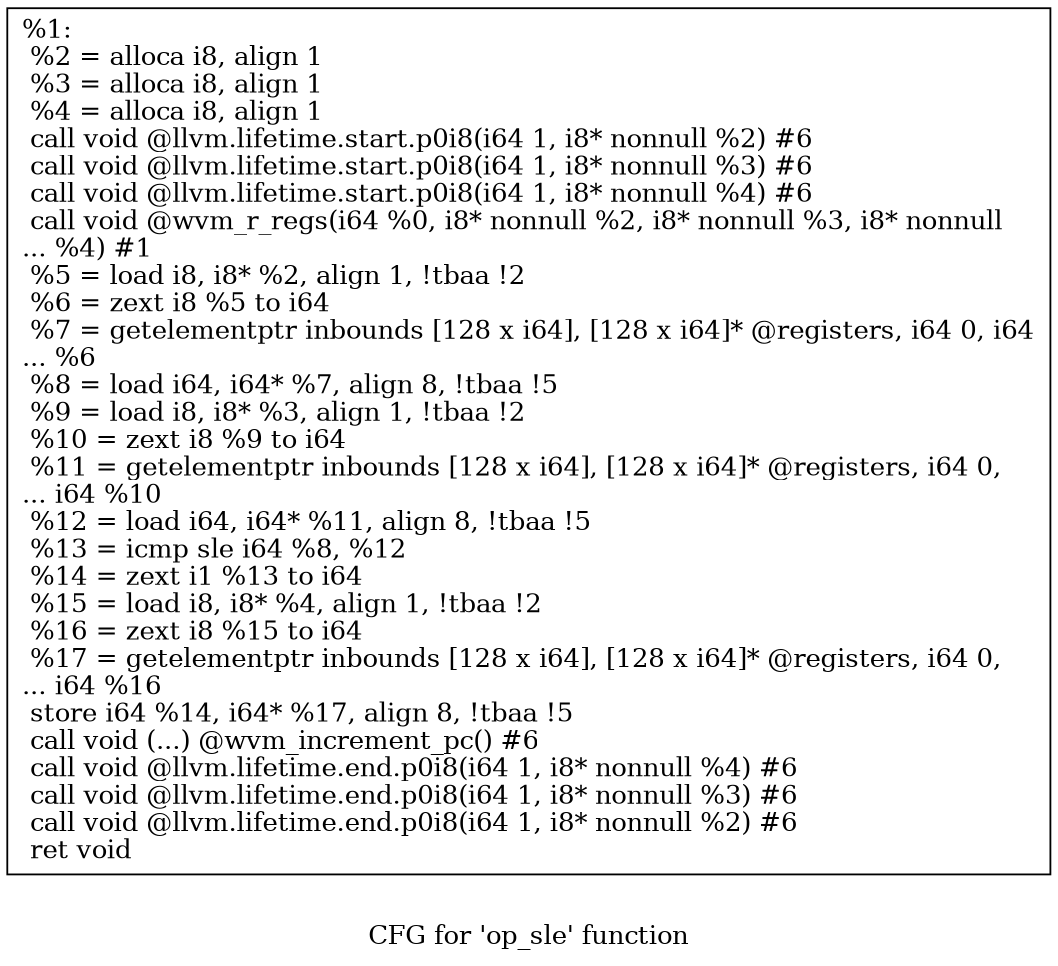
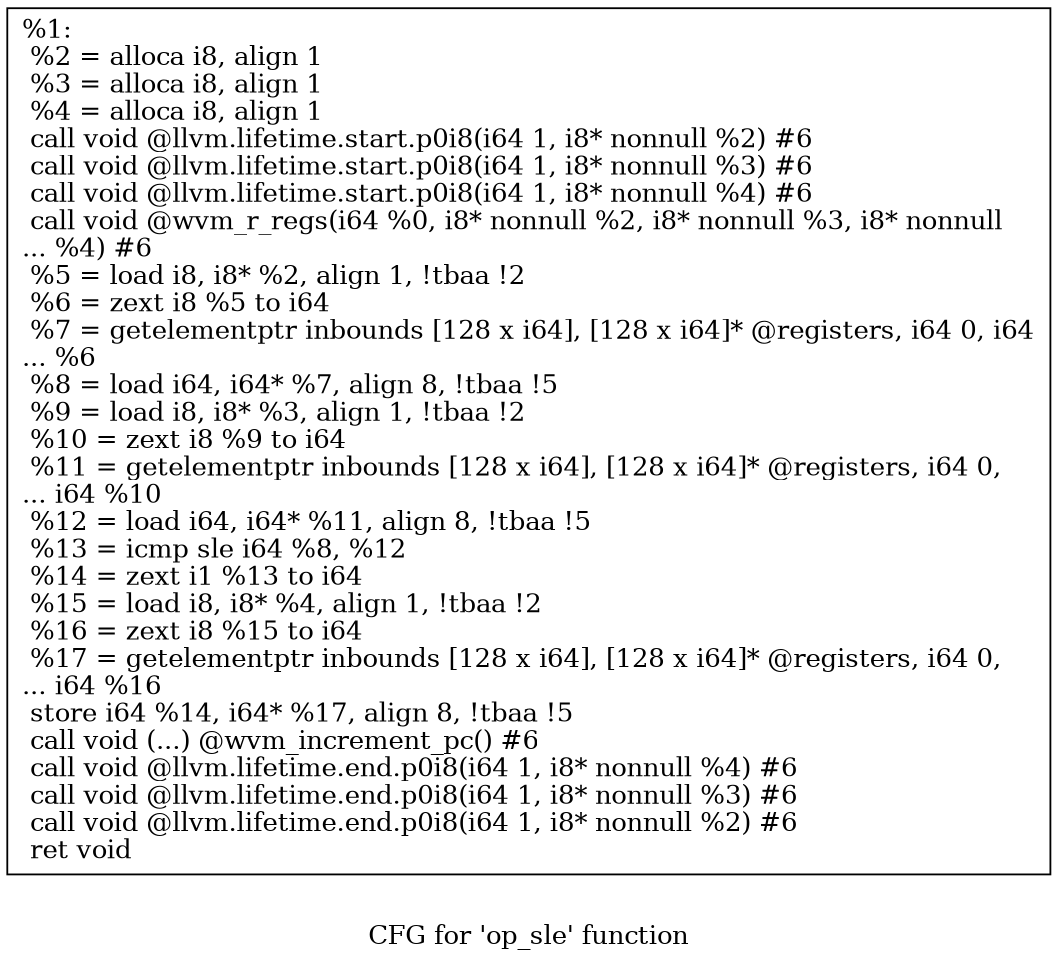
  digraph {
    label="CFG for 'op_sle' function"
-   n1 [label="{%1:\l  %2 = alloca i8, align 1\l  %3 = alloca i8, align 1\l  %4 = alloca i8, align 1\l  call void @llvm.lifetime.start.p0i8(i64 1, i8* nonnull %2) #6\l  call void @llvm.lifetime.start.p0i8(i64 1, i8* nonnull %3) #6\l  call void @llvm.lifetime.start.p0i8(i64 1, i8* nonnull %4) #6\l  call void @wvm_r_regs(i64 %0, i8* nonnull %2, i8* nonnull %3, i8* nonnull\l... %4) #1\l  %5 = load i8, i8* %2, align 1, !tbaa !2\l  %6 = zext i8 %5 to i64\l  %7 = getelementptr inbounds [128 x i64], [128 x i64]* @registers, i64 0, i64\l... %6\l  %8 = load i64, i64* %7, align 8, !tbaa !5\l  %9 = load i8, i8* %3, align 1, !tbaa !2\l  %10 = zext i8 %9 to i64\l  %11 = getelementptr inbounds [128 x i64], [128 x i64]* @registers, i64 0,\l... i64 %10\l  %12 = load i64, i64* %11, align 8, !tbaa !5\l  %13 = icmp sle i64 %8, %12\l  %14 = zext i1 %13 to i64\l  %15 = load i8, i8* %4, align 1, !tbaa !2\l  %16 = zext i8 %15 to i64\l  %17 = getelementptr inbounds [128 x i64], [128 x i64]* @registers, i64 0,\l... i64 %16\l  store i64 %14, i64* %17, align 8, !tbaa !5\l  call void (...) @wvm_increment_pc() #6\l  call void @llvm.lifetime.end.p0i8(i64 1, i8* nonnull %4) #6\l  call void @llvm.lifetime.end.p0i8(i64 1, i8* nonnull %3) #6\l  call void @llvm.lifetime.end.p0i8(i64 1, i8* nonnull %2) #6\l  ret void\l}" shape=record]
+   n1 [label="{%1:\l  %2 = alloca i8, align 1\l  %3 = alloca i8, align 1\l  %4 = alloca i8, align 1\l  call void @llvm.lifetime.start.p0i8(i64 1, i8* nonnull %2) #6\l  call void @llvm.lifetime.start.p0i8(i64 1, i8* nonnull %3) #6\l  call void @llvm.lifetime.start.p0i8(i64 1, i8* nonnull %4) #6\l  call void @wvm_r_regs(i64 %0, i8* nonnull %2, i8* nonnull %3, i8* nonnull\l... %4) #6\l  %5 = load i8, i8* %2, align 1, !tbaa !2\l  %6 = zext i8 %5 to i64\l  %7 = getelementptr inbounds [128 x i64], [128 x i64]* @registers, i64 0, i64\l... %6\l  %8 = load i64, i64* %7, align 8, !tbaa !5\l  %9 = load i8, i8* %3, align 1, !tbaa !2\l  %10 = zext i8 %9 to i64\l  %11 = getelementptr inbounds [128 x i64], [128 x i64]* @registers, i64 0,\l... i64 %10\l  %12 = load i64, i64* %11, align 8, !tbaa !5\l  %13 = icmp sle i64 %8, %12\l  %14 = zext i1 %13 to i64\l  %15 = load i8, i8* %4, align 1, !tbaa !2\l  %16 = zext i8 %15 to i64\l  %17 = getelementptr inbounds [128 x i64], [128 x i64]* @registers, i64 0,\l... i64 %16\l  store i64 %14, i64* %17, align 8, !tbaa !5\l  call void (...) @wvm_increment_pc() #6\l  call void @llvm.lifetime.end.p0i8(i64 1, i8* nonnull %4) #6\l  call void @llvm.lifetime.end.p0i8(i64 1, i8* nonnull %3) #6\l  call void @llvm.lifetime.end.p0i8(i64 1, i8* nonnull %2) #6\l  ret void\l}" shape=record]
  }
